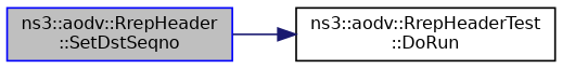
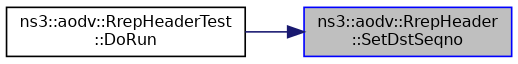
  digraph {
    rankdir=RL
    node [fontname=Helvetica fontsize=10 shape=record style=filled]
    n1 [color=blue fillcolor=grey75 fontcolor=black height=0.2 label="ns3::aodv::RrepHeader\l::SetDstSeqno" width=0.4]
    n2 [color=black fillcolor=white height=0.2 label="ns3::aodv::RrepHeaderTest\l::DoRun" width=0.4]
-   n2 -> n1 [color=midnightblue dir=back fontname=Helvetica fontsize=10 labelfontname=Helvetica labelfontsize=10 style=solid]
+   n1 -> n2 [color=midnightblue dir=back fontname=Helvetica fontsize=10 labelfontname=Helvetica labelfontsize=10 style=solid]
  }
